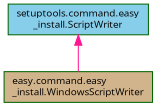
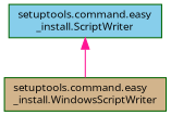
  digraph {
    fontname="Open Sans"
    node [color=darkgreen fontname="Open Sans" fontsize=10 shape=box style=filled]
-   n1 [fillcolor=tan fontcolor=black height=0.2 label="easy.command.easy\l_install.WindowsScriptWriter" width=0.4]
+   n1 [fillcolor=tan fontcolor=black height=0.2 label="setuptools.command.easy\l_install.WindowsScriptWriter" width=0.4]
    n2 [fillcolor=skyblue height=0.2 label="setuptools.command.easy\l_install.ScriptWriter" width=0.4]
    n2 -> n1 [color=deeppink dir=back fontname="Open Sans" fontsize=10 labelfontname=Helvetica labelfontsize=10 style=solid]
  }
